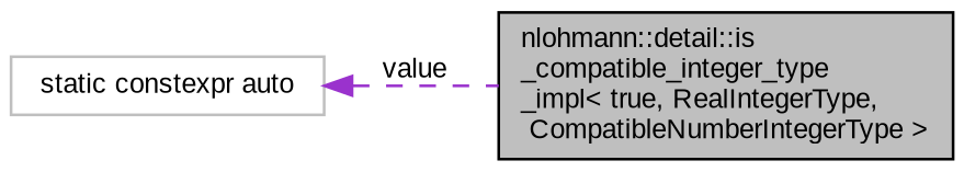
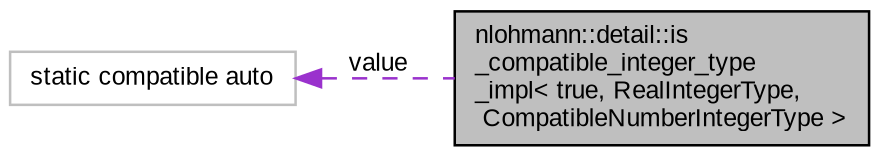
  digraph {
    rankdir=LR
    fontname="Liberation Sans"
    node [fontname="Liberation Sans" fontsize=10 shape=record style=filled]
    n1 [color=black fillcolor=grey75 fontcolor=black height=0.2 label="nlohmann::detail::is\l_compatible_integer_type\l_impl\< true, RealIntegerType,\l CompatibleNumberIntegerType \>" width=0.4]
-   n2 [color=grey75 fillcolor=white height=0.2 label="static constexpr auto" width=0.4]
+   n2 [color=grey75 fillcolor=white height=0.2 label="static compatible auto" width=0.4]
    n2 -> n1 [color=darkorchid3 dir=back fontname="Liberation Sans" fontsize=10 label=" value" labelfontname=Helvetica labelfontsize=10 style=dashed]
  }
